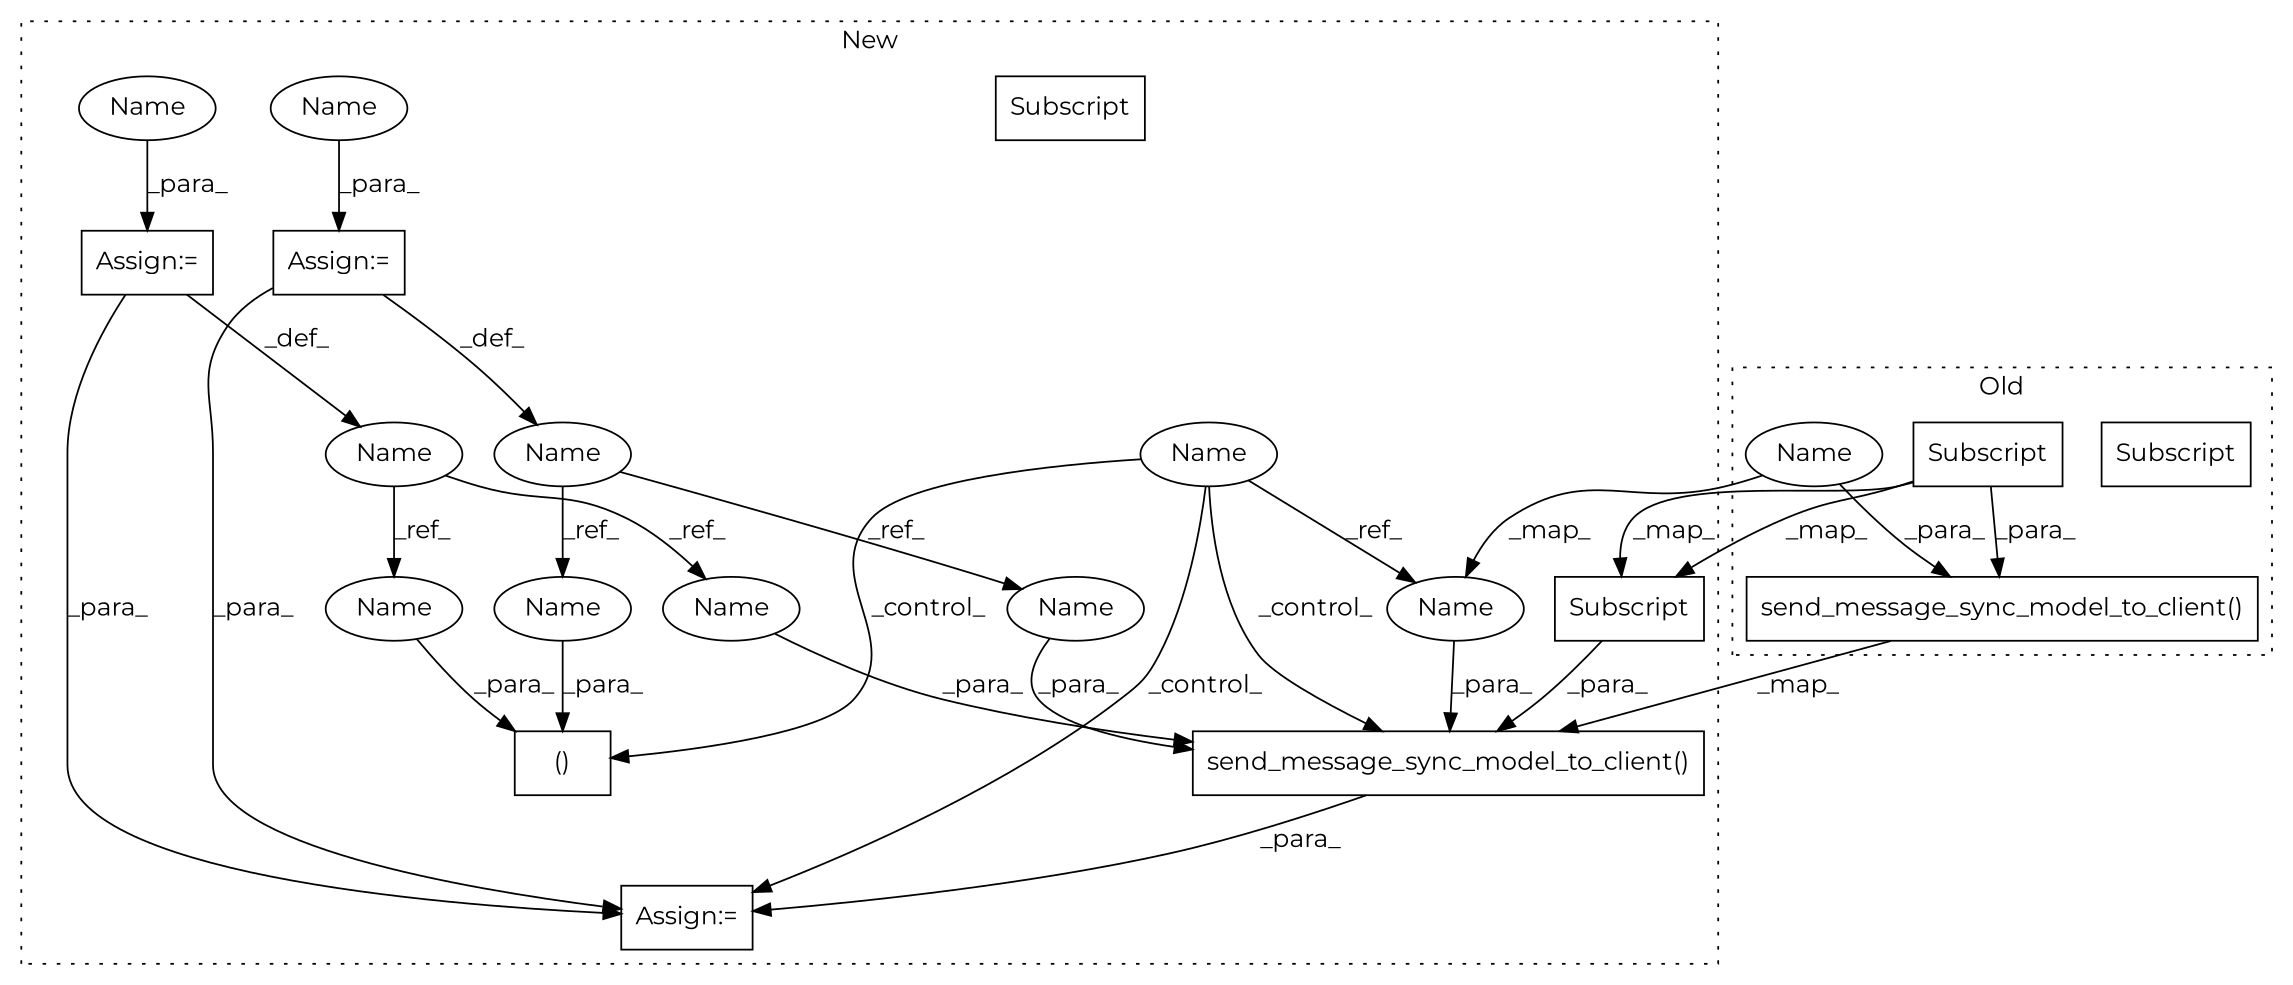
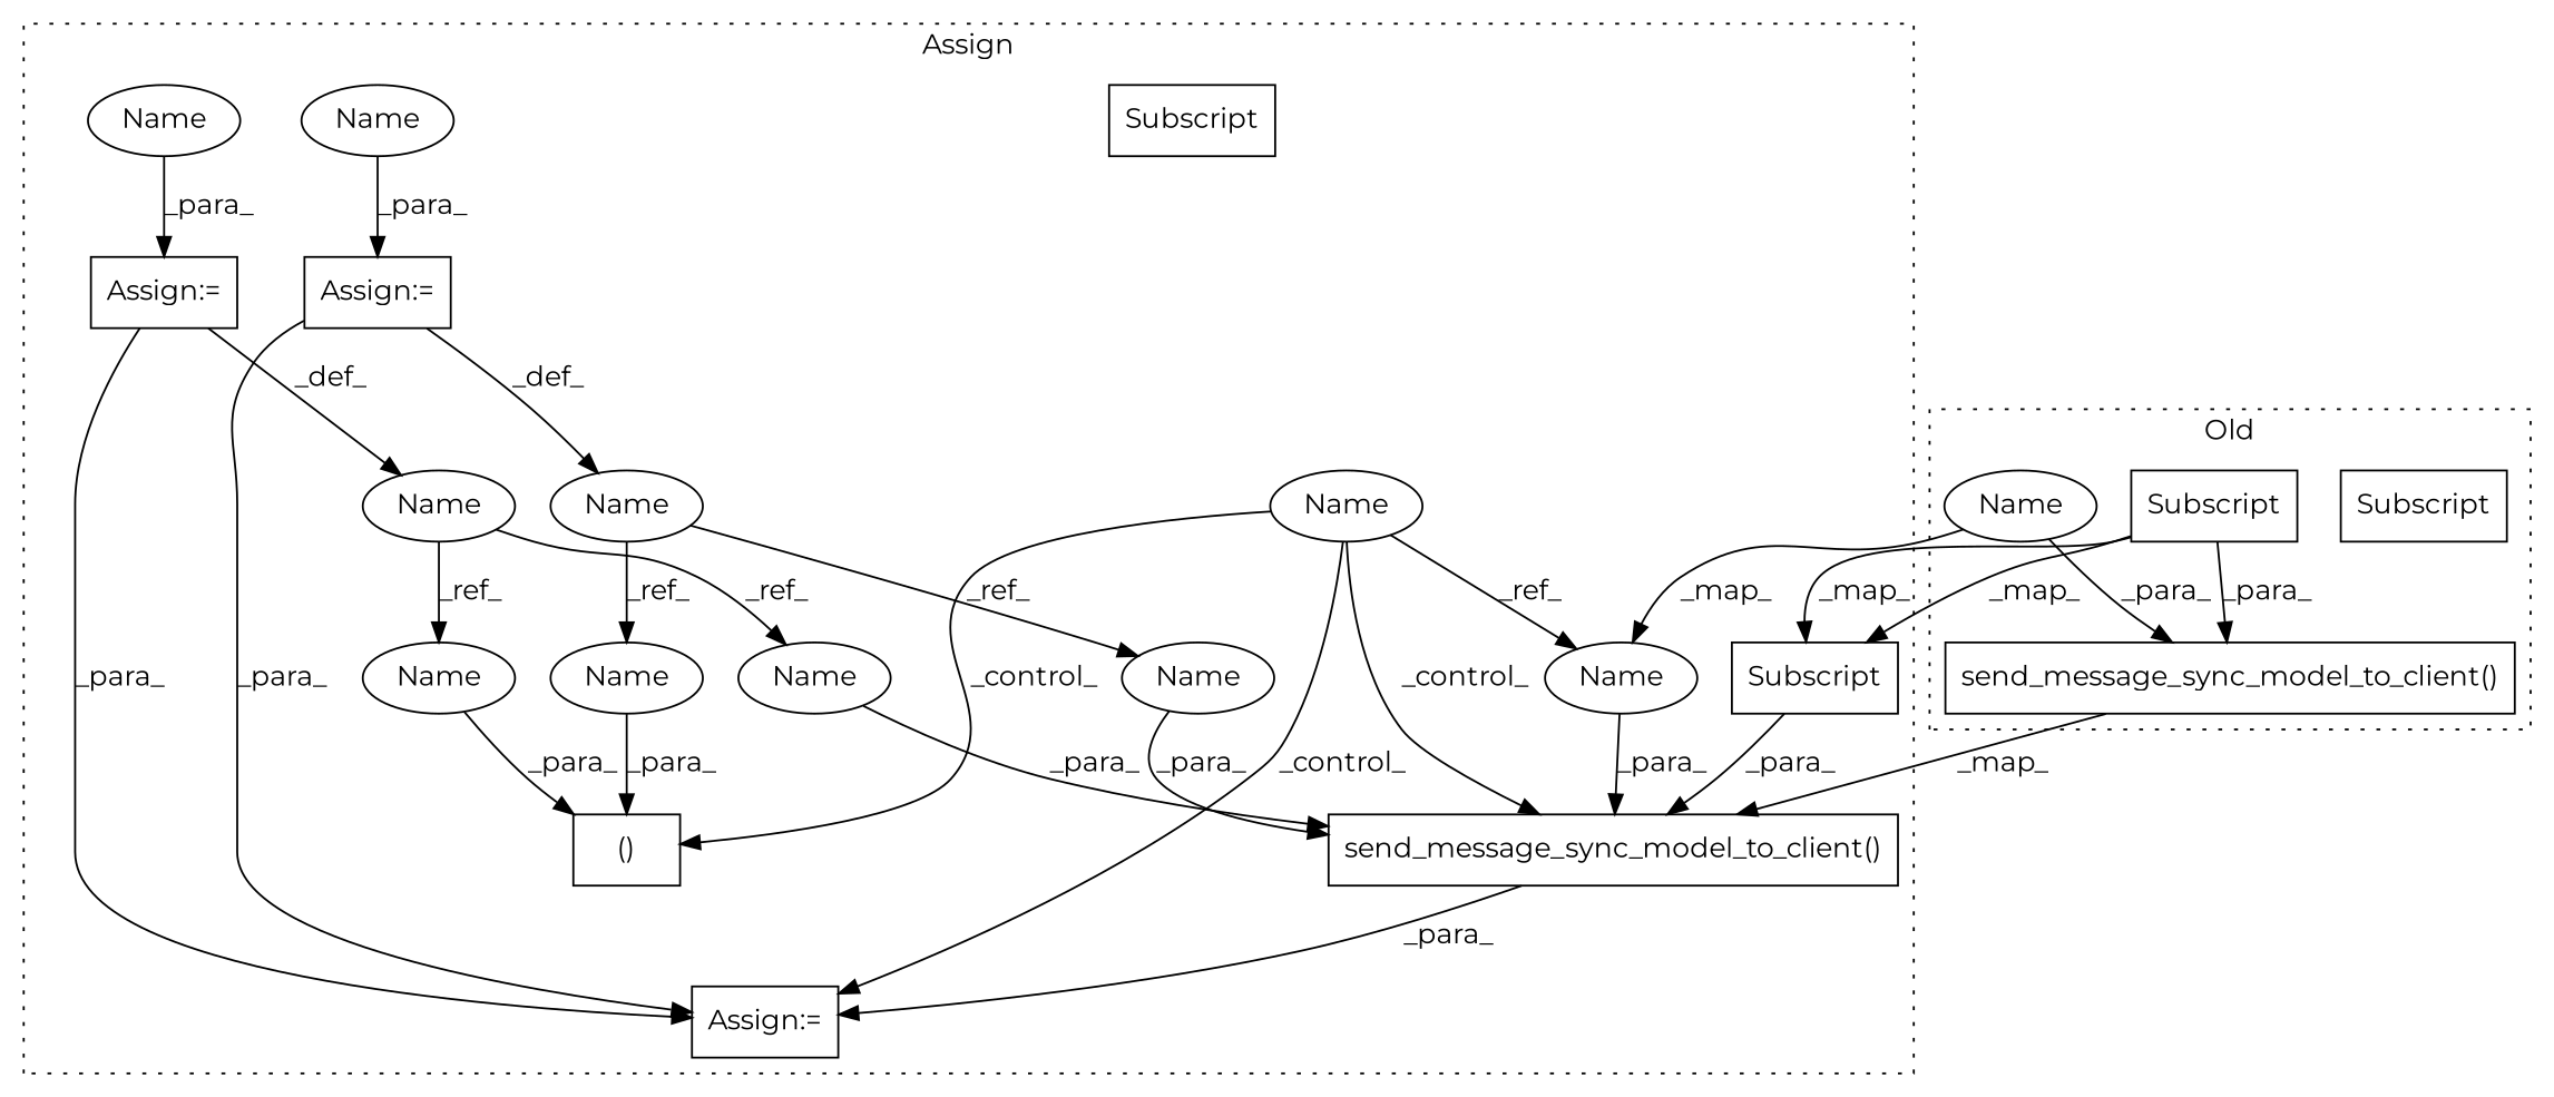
  digraph {
    fontname=Montserrat
    node [a=87 l=16 s="6493,0" shape=ellipse fontname=Montserrat]
    edge [fontname=Montserrat]
    n1 [a=75 l="64,23" label="send_message_sync_model_to_client()" s="6416,6540" shape=box]
    n2 [a=63 l="33,0" label=Subscript shape=box]
    n3 [l=11 label=Name s=6480]
    n4 [a=63 l="33,0" label=Subscript shape=box]
    n5 [a=75 l="64,22" label="send_message_sync_model_to_client()" s="6525,6685" shape=box]
    n6 [a=68 l=3 label="Assign:=" s=6257 shape=box]
    n7 [l=11 label=Name s=6281]
    n8 [a=63 l="33,0" label=Subscript s="6602,0" shape=box]
    n9 [a=54 l=18 label="()" s=6766 shape=box]
    n10 [a=68 l=3 label="Assign:=" s=6221 shape=box]
    n11 [label=Name s=6241]
    n12 [label=Name s=6205]
    n13 [a=68 l=21 label="Assign:=" s=6504 shape=box]
    n14 [l=4 label=Name s=6260]
    n15 [l=4 label=Name s=6224]
    n16 [l=11 label=Name s=6589]
    n17 [a=63 l="33,0" label=Subscript s="6602,0" shape=box]
    n18 [label=Name s=6669]
    n19 [label=Name s=6768]
    n20 [label=Name s=6750]
    n21 [label=Name s=6651]
    subgraph cluster_1 {
      label=Old
      style=dotted
      n1
      n2
      n3
      n4
    }
    subgraph cluster_2 {
-     label=New
+     label=Assign
      style=dotted
      n5
      n6
      n7
      n8
      n9
      n10
      n11
      n12
      n13
      n14
      n15
      n16
      n17
      n18
      n19
      n20
      n21
    }
    n1 -> n5 [label=_map_]
    n3 -> n1 [label=_para_]
    n3 -> n16 [label=_map_]
    n4 -> n1 [label=_para_]
    n4 -> n17 [label=_map_]
    n4 -> n17 [label=_map_]
    n5 -> n13 [label=_para_]
    n6 -> n11 [label=_def_]
    n6 -> n13 [label=_para_]
    n7 -> n5 [label=_control_]
    n7 -> n9 [label=_control_]
    n7 -> n13 [label=_control_]
    n7 -> n16 [label=_ref_]
    n10 -> n12 [label=_def_]
    n10 -> n13 [label=_para_]
    n11 -> n18 [label=_ref_]
    n11 -> n19 [label=_ref_]
    n12 -> n20 [label=_ref_]
    n12 -> n21 [label=_ref_]
    n14 -> n6 [label=_para_]
    n15 -> n10 [label=_para_]
    n16 -> n5 [label=_para_]
    n17 -> n5 [label=_para_]
    n18 -> n5 [label=_para_]
    n19 -> n9 [label=_para_]
    n20 -> n9 [label=_para_]
    n21 -> n5 [label=_para_]
  }
